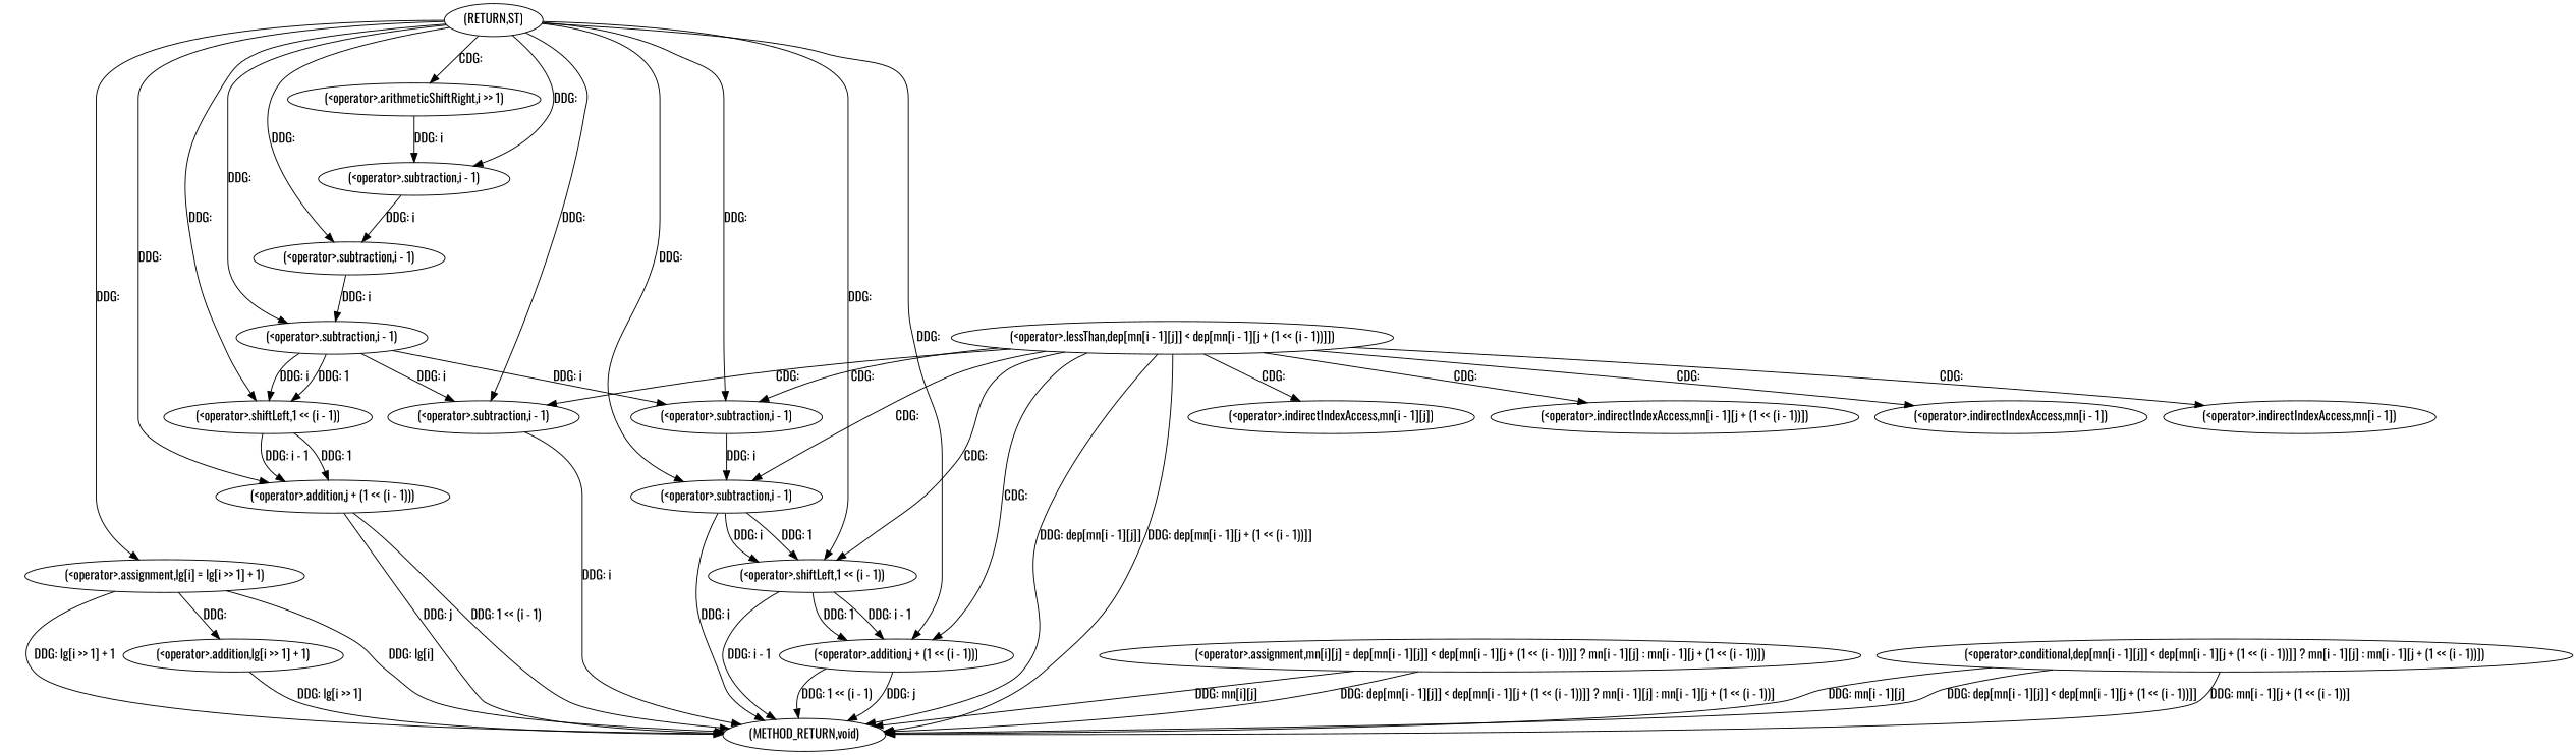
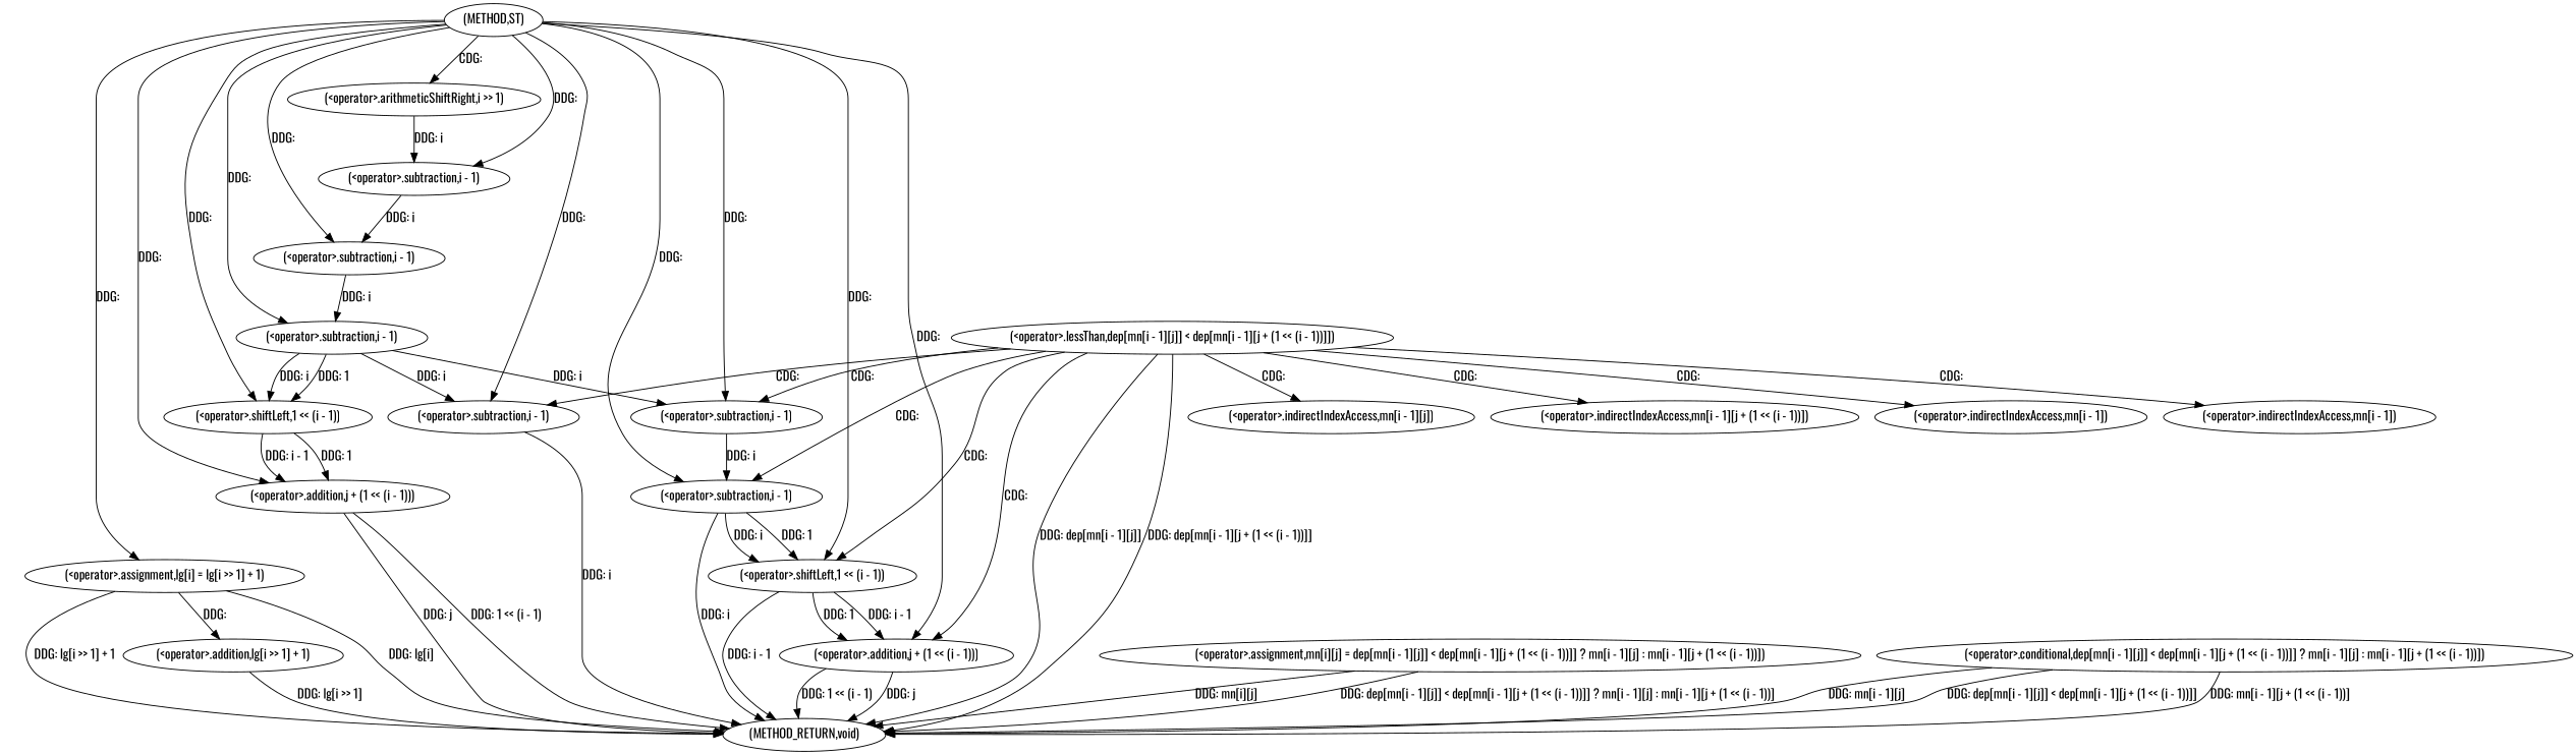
  digraph {
    fontname=Oswald
    node [fontname=Oswald]
    edge [fontname=Oswald]
-   n1 [label="(RETURN,ST)"]
+   n1 [label="(METHOD,ST)"]
    n2 [label="(<operator>.assignment,lg[i] = lg[i >> 1] + 1)"]
    n3 [label="(<operator>.arithmeticShiftRight,i >> 1)"]
    n4 [label="(<operator>.addition,j + (1 << (i - 1)))"]
    n5 [label="(<operator>.subtraction,i - 1)"]
    n6 [label="(<operator>.subtraction,i - 1)"]
    n7 [label="(<operator>.shiftLeft,1 << (i - 1))"]
    n8 [label="(<operator>.addition,j + (1 << (i - 1)))"]
    n9 [label="(<operator>.subtraction,i - 1)"]
    n10 [label="(<operator>.subtraction,i - 1)"]
    n11 [label="(<operator>.subtraction,i - 1)"]
    n12 [label="(<operator>.shiftLeft,1 << (i - 1))"]
    n13 [label="(<operator>.subtraction,i - 1)"]
    n14 [label="(<operator>.addition,lg[i >> 1] + 1)"]
    n15 [label="(METHOD_RETURN,void)"]
    n16 [label="(<operator>.assignment,mn[i][j] = dep[mn[i - 1][j]] < dep[mn[i - 1][j + (1 << (i - 1))]] ? mn[i - 1][j] : mn[i - 1][j + (1 << (i - 1))])"]
    n17 [label="(<operator>.conditional,dep[mn[i - 1][j]] < dep[mn[i - 1][j + (1 << (i - 1))]] ? mn[i - 1][j] : mn[i - 1][j + (1 << (i - 1))])"]
    n18 [label="(<operator>.lessThan,dep[mn[i - 1][j]] < dep[mn[i - 1][j + (1 << (i - 1))]])"]
    n19 [label="(<operator>.indirectIndexAccess,mn[i - 1][j])"]
    n20 [label="(<operator>.indirectIndexAccess,mn[i - 1][j + (1 << (i - 1))])"]
    n21 [label="(<operator>.indirectIndexAccess,mn[i - 1])"]
    n22 [label="(<operator>.indirectIndexAccess,mn[i - 1])"]
    n1 -> n2 [label="DDG: "]
    n1 -> n3 [label="CDG: "]
    n1 -> n4 [label="DDG: "]
    n1 -> n5 [label="DDG: "]
    n1 -> n6 [label="DDG: "]
    n1 -> n7 [label="DDG: "]
    n1 -> n8 [label="DDG: "]
    n1 -> n9 [label="DDG: "]
    n1 -> n10 [label="DDG: "]
    n1 -> n11 [label="DDG: "]
    n1 -> n12 [label="DDG: "]
    n1 -> n13 [label="DDG: "]
    n2 -> n14 [label="DDG: "]
    n2 -> n15 [label="DDG: lg[i]"]
    n2 -> n15 [label="DDG: lg[i >> 1] + 1"]
    n3 -> n10 [label="DDG: i"]
    n4 -> n15 [label="DDG: j"]
    n4 -> n15 [label="DDG: 1 << (i - 1)"]
    n5 -> n15 [label="DDG: i"]
    n6 -> n9 [label="DDG: i"]
    n7 -> n4 [label="DDG: 1"]
    n7 -> n4 [label="DDG: i - 1"]
    n7 -> n15 [label="DDG: i - 1"]
    n8 -> n15 [label="DDG: j"]
    n8 -> n15 [label="DDG: 1 << (i - 1)"]
    n9 -> n7 [label="DDG: 1"]
    n9 -> n7 [label="DDG: i"]
    n9 -> n15 [label="DDG: i"]
    n10 -> n11 [label="DDG: i"]
    n11 -> n13 [label="DDG: i"]
    n12 -> n8 [label="DDG: 1"]
    n12 -> n8 [label="DDG: i - 1"]
    n13 -> n5 [label="DDG: i"]
    n13 -> n6 [label="DDG: i"]
    n13 -> n12 [label="DDG: i"]
    n13 -> n12 [label="DDG: 1"]
    n14 -> n15 [label="DDG: lg[i >> 1]"]
    n16 -> n15 [label="DDG: mn[i][j]"]
    n16 -> n15 [label="DDG: dep[mn[i - 1][j]] < dep[mn[i - 1][j + (1 << (i - 1))]] ? mn[i - 1][j] : mn[i - 1][j + (1 << (i - 1))]"]
    n17 -> n15 [label="DDG: dep[mn[i - 1][j]] < dep[mn[i - 1][j + (1 << (i - 1))]]"]
    n17 -> n15 [label="DDG: mn[i - 1][j + (1 << (i - 1))]"]
    n17 -> n15 [label="DDG: mn[i - 1][j]"]
    n18 -> n4 [label="CDG: "]
    n18 -> n5 [label="CDG: "]
    n18 -> n6 [label="CDG: "]
    n18 -> n7 [label="CDG: "]
    n18 -> n9 [label="CDG: "]
    n18 -> n15 [label="DDG: dep[mn[i - 1][j]]"]
    n18 -> n15 [label="DDG: dep[mn[i - 1][j + (1 << (i - 1))]]"]
    n18 -> n19 [label="CDG: "]
    n18 -> n20 [label="CDG: "]
    n18 -> n21 [label="CDG: "]
    n18 -> n22 [label="CDG: "]
  }
